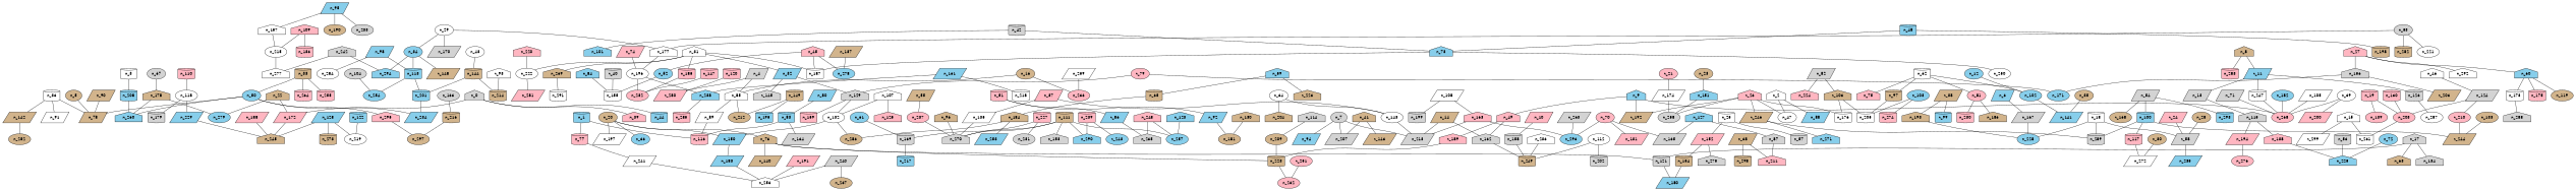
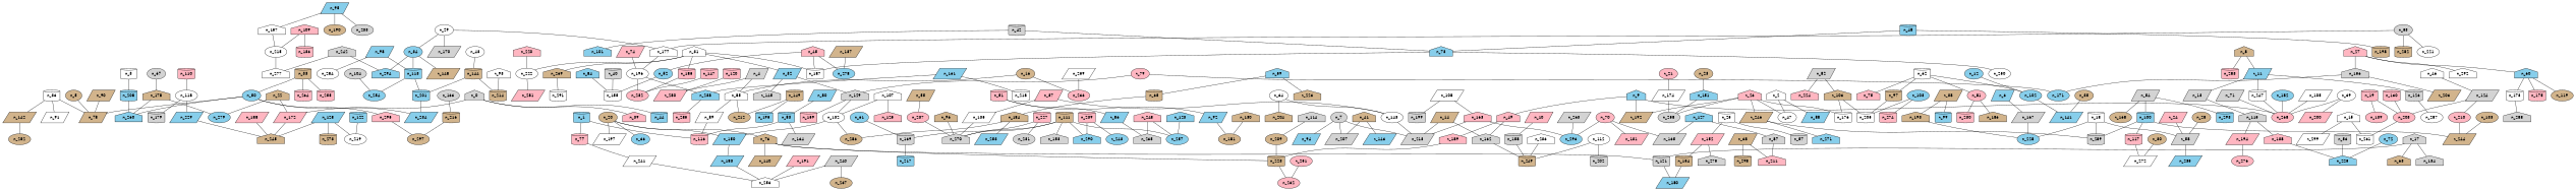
  graph {
    fontname=Lato
    node [fillcolor=skyblue fontname=Lato shape=house style=filled]
    edge [fontname=Lato]
    n_0 [fillcolor=lightgrey]
    n_172 [fillcolor=lightpink shape=parallelogram]
    n_39 [fillcolor=lightpink]
    n_44 [shape=cylinder]
    n_245 [fillcolor=tan]
    n_1 [shape=cylinder]
    n_77 [fillcolor=lightpink shape=cylinder]
    n_116 [fillcolor=lightpink shape=cylinder]
    n_241 [fillcolor=white shape=parallelogram]
    n_256 [fillcolor=white]
    n_4 [fillcolor=lightgrey shape=parallelogram]
    n_85 [fillcolor=white]
    n_280 [fillcolor=lightpink shape=parallelogram]
    n_89 [fillcolor=white shape=parallelogram]
    n_212 [fillcolor=tan shape=ellipse]
    n_49 [fillcolor=lightpink]
    n_9
    n_192 [fillcolor=tan shape=parallelogram]
    n_268 [fillcolor=lightpink shape=ellipse]
    n_189 [fillcolor=lightpink]
    n_162 [fillcolor=lightgrey]
    n_223 [fillcolor=tan shape=cylinder]
    n_249 [fillcolor=tan shape=cylinder]
    n_10 [fillcolor=lightpink shape=parallelogram]
    n_158 [fillcolor=lightgrey shape=cylinder]
    n_13 [fillcolor=lightgrey shape=parallelogram]
    n_115 [fillcolor=lightgrey]
    n_138 [fillcolor=lightpink]
    n_194 [fillcolor=lightpink shape=parallelogram]
    n_225
    n_276 [fillcolor=lightpink shape=ellipse]
    n_14 [fillcolor=tan shape=parallelogram]
    n_213 [fillcolor=lightgrey shape=parallelogram]
    n_17 [fillcolor=lightgrey]
    n_134 [fillcolor=lightgrey]
    n_121 [fillcolor=lightgrey shape=cylinder]
    n_63 [fillcolor=tan]
    n_180 [shape=parallelogram]
    n_18 [fillcolor=white shape=cylinder]
    n_58 [fillcolor=lightgrey shape=parallelogram]
    n_289 [fillcolor=lightgrey shape=cylinder]
    n_228 [shape=ellipse]
    n_235 [shape=parallelogram]
    n_20 [fillcolor=tan shape=ellipse]
    n_76 [fillcolor=tan]
    n_150 [shape=parallelogram]
    n_197 [fillcolor=white shape=parallelogram]
    n_66 [shape=ellipse]
    n_140 [fillcolor=tan shape=parallelogram]
    n_183 [shape=parallelogram]
    n_262 [fillcolor=lightpink shape=ellipse]
    n_23 [fillcolor=tan shape=ellipse]
    n_151
    n_258 [fillcolor=lightgrey shape=ellipse]
    n_26 [fillcolor=lightpink]
    n_176 [fillcolor=white shape=cylinder]
    n_246 [fillcolor=tan shape=parallelogram]
    n_47 [fillcolor=white shape=ellipse]
    n_271
    n_27 [fillcolor=lightpink]
    n_292 [fillcolor=white]
    n_60
    n_156 [fillcolor=lightgrey]
    n_173 [fillcolor=white shape=cylinder]
    n_175 [fillcolor=lightpink shape=cylinder]
    n_119 [fillcolor=tan shape=ellipse]
    n_171 [shape=ellipse]
    n_206 [fillcolor=tan shape=parallelogram]
    n_29 [fillcolor=white shape=ellipse]
    n_34 [shape=ellipse]
    n_177 [fillcolor=white]
    n_170 [fillcolor=lightgrey shape=parallelogram]
    n_113 [shape=cylinder]
    n_294
    n_148 [fillcolor=tan shape=parallelogram]
    n_196 [fillcolor=white shape=ellipse]
    n_201 [shape=cylinder]
    n_254 [shape=ellipse]
    n_232 [fillcolor=lightpink shape=ellipse]
    n_238
    n_31 [fillcolor=white]
    n_187 [fillcolor=white shape=cylinder]
    n_32 [shape=parallelogram]
    n_269 [fillcolor=tan]
    n_185 [fillcolor=lightpink shape=cylinder]
    n_222 [fillcolor=white shape=ellipse]
    n_129 [fillcolor=lightgrey]
    n_145 [fillcolor=lightgrey]
    n_291 [fillcolor=white shape=cylinder]
    n_281 [fillcolor=lightpink shape=parallelogram]
    n_132 [fillcolor=white shape=ellipse]
    n_159 [fillcolor=lightpink shape=cylinder]
    n_286 [fillcolor=tan shape=ellipse]
    n_36 [fillcolor=white shape=cylinder]
    n_91 [fillcolor=white shape=parallelogram]
    n_78 [fillcolor=tan shape=parallelogram]
    n_142 [fillcolor=tan shape=parallelogram]
    n_252 [fillcolor=tan shape=ellipse]
    n_37 [fillcolor=lightpink shape=parallelogram]
    n_135 [fillcolor=white shape=parallelogram]
    n_143 [fillcolor=white shape=ellipse]
    n_270 [fillcolor=lightgrey]
    n_41 [fillcolor=tan]
-   n_146 [fillcolor=tan shape=parallelogram]
+   n_146 [shape=parallelogram]
    n_207 [fillcolor=lightgrey shape=parallelogram]
    n_46 [fillcolor=white]
    n_124 [fillcolor=lightgrey shape=parallelogram]
    n_203 [fillcolor=lightpink shape=ellipse]
    n_210 [fillcolor=lightpink shape=ellipse]
    n_261 [fillcolor=white shape=cylinder]
    n_244 [fillcolor=tan shape=parallelogram]
    n_51 [fillcolor=lightpink shape=cylinder]
    n_86 [shape=parallelogram]
    n_92 [shape=parallelogram]
    n_265 [fillcolor=lightgrey]
    n_181 [fillcolor=tan shape=ellipse]
    n_52 [shape=ellipse]
    n_155 [fillcolor=white shape=cylinder]
    n_53 [fillcolor=lightgrey shape=ellipse]
    n_282 [fillcolor=tan shape=cylinder]
    n_221 [fillcolor=white shape=ellipse]
    n_55 [fillcolor=tan shape=parallelogram]
    n_237 [fillcolor=lightpink shape=ellipse]
    n_288 [fillcolor=lightgrey]
    n_61 [shape=ellipse]
    n_169 [fillcolor=lightgrey shape=cylinder]
    n_217 [shape=cylinder]
    n_62 [fillcolor=white shape=cylinder]
    n_75 [fillcolor=lightpink]
    n_97 [fillcolor=tan shape=cylinder]
    n_102 [shape=ellipse]
    n_81 [fillcolor=lightpink shape=ellipse]
    n_205 [fillcolor=white shape=cylinder]
    n_141 [shape=parallelogram]
    n_186 [fillcolor=tan]
    n_230 [fillcolor=lightpink shape=cylinder]
    n_67 [fillcolor=lightgrey shape=ellipse]
    n_178 [fillcolor=tan]
    n_279 [shape=ellipse]
    n_260
    n_69 [fillcolor=white shape=ellipse]
    n_200 [fillcolor=lightpink shape=parallelogram]
    n_71 [fillcolor=lightgrey shape=parallelogram]
    n_100 [shape=cylinder]
    n_117 [fillcolor=lightpink shape=cylinder]
    n_272 [fillcolor=white shape=parallelogram]
    n_103 [shape=ellipse]
    n_274 [fillcolor=lightpink shape=cylinder]
    n_106 [fillcolor=tan]
    n_234 [shape=parallelogram]
    n_114 [fillcolor=lightgrey]
    n_209 [fillcolor=tan shape=ellipse]
    n_122 [shape=cylinder]
    n_219 [fillcolor=white shape=ellipse]
    n_257 [shape=ellipse]
    n_123
    n_165 [fillcolor=lightgrey shape=parallelogram]
    n_127
    n_87 [fillcolor=lightgrey]
    n_128 [shape=parallelogram]
    n_273 [fillcolor=tan shape=cylinder]
    n_152 [fillcolor=lightpink shape=parallelogram]
    n_275 [fillcolor=lightgrey]
    n_154 [fillcolor=tan shape=cylinder]
    n_157 [fillcolor=white]
    n_215 [fillcolor=white shape=ellipse]
    n_277 [fillcolor=white]
    n_163 [fillcolor=lightpink]
    n_296 [shape=ellipse]
    n_182 [shape=ellipse]
    n_191 [fillcolor=lightpink shape=parallelogram]
    n_285 [fillcolor=lightpink shape=cylinder]
    n_229 [shape=parallelogram]
    n_239 [fillcolor=lightpink shape=cylinder]
    n_290
    n_243 [shape=ellipse]
    n_247 [fillcolor=white shape=cylinder]
    n_5 [fillcolor=tan shape=ellipse]
    n_7 [fillcolor=lightgrey shape=ellipse]
    n_94 [shape=parallelogram]
    n_8 [fillcolor=tan]
    n_11 [shape=parallelogram]
    n_283 [fillcolor=lightpink shape=cylinder]
    n_126 [fillcolor=lightgrey shape=cylinder]
    n_287 [fillcolor=white shape=ellipse]
    n_15 [fillcolor=white]
    n_299 [fillcolor=white shape=parallelogram]
    n_22 [fillcolor=tan]
    n_28 [fillcolor=tan shape=ellipse]
    n_211 [fillcolor=lightpink]
    n_33 [fillcolor=tan shape=cylinder]
    n_255 [fillcolor=lightpink shape=cylinder]
    n_50 [shape=ellipse]
    n_264 [fillcolor=lightpink shape=cylinder]
    n_295 [fillcolor=lightpink]
    n_42 [fillcolor=lightgrey shape=cylinder]
    n_101
    n_73
    n_250 [fillcolor=white shape=ellipse]
    n_45 [fillcolor=lightpink]
    n_278 [shape=ellipse]
    n_297 [fillcolor=tan shape=ellipse]
    n_54 [fillcolor=lightgrey shape=parallelogram]
    n_168 [fillcolor=tan shape=ellipse]
    n_293 [shape=cylinder]
    n_64 [fillcolor=white shape=ellipse]
    n_204 [fillcolor=tan]
    n_65 [fillcolor=tan shape=cylinder]
    n_184 [fillcolor=tan]
    n_253 [shape=parallelogram]
    n_70 [fillcolor=lightpink shape=ellipse]
    n_131 [fillcolor=lightpink shape=parallelogram]
    n_74 [fillcolor=lightpink shape=parallelogram]
    n_79 [fillcolor=lightpink shape=ellipse]
    n_83 [shape=cylinder]
    n_164 [fillcolor=lightgrey shape=parallelogram]
    n_93 [fillcolor=white]
    n_214 [fillcolor=tan shape=cylinder]
    n_95 [shape=parallelogram]
    n_190 [fillcolor=tan shape=ellipse]
    n_233 [fillcolor=lightgrey shape=ellipse]
    n_96 [fillcolor=tan]
    n_104 [fillcolor=lightgrey shape=ellipse]
    n_108 [fillcolor=white shape=parallelogram]
    n_199 [fillcolor=lightgrey shape=cylinder]
    n_109 [fillcolor=lightpink]
    n_136 [fillcolor=lightpink shape=cylinder]
    n_111 [fillcolor=tan shape=cylinder]
    n_153 [fillcolor=lightgrey]
    n_118 [fillcolor=white shape=ellipse]
    n_179 [fillcolor=lightgrey shape=cylinder]
    n_137 [fillcolor=tan shape=parallelogram]
    n_147 [fillcolor=lightpink shape=cylinder]
    n_188 [fillcolor=lightpink shape=parallelogram]
    n_193 [fillcolor=tan]
    n_227 [fillcolor=lightpink shape=cylinder]
    n_231 [fillcolor=lightgrey shape=ellipse]
    n_248 [fillcolor=lightpink]
    n_38 [fillcolor=tan shape=parallelogram]
    n_99 [shape=cylinder]
    n_48 [shape=cylinder]
    n_198 [fillcolor=tan shape=cylinder]
    n_68 [fillcolor=tan shape=parallelogram]
    n_298 [fillcolor=tan shape=cylinder]
    n_82 [fillcolor=lightgrey shape=parallelogram]
    n_224 [fillcolor=lightpink]
    n_84
    n_98 [shape=parallelogram]
    n_284 [fillcolor=white shape=ellipse]
    n_107 [fillcolor=white]
    n_125 [fillcolor=lightpink]
    n_130 [fillcolor=tan]
    n_149 [fillcolor=tan shape=cylinder]
    n_195 [shape=cylinder]
    n_161 [shape=parallelogram]
    n_218 [fillcolor=white shape=cylinder]
    n_208 [shape=cylinder]
    n_216 [fillcolor=tan shape=cylinder]
    n_220 [fillcolor=lightpink]
    n_240 [fillcolor=lightgrey shape=parallelogram]
    n_267 [fillcolor=tan shape=ellipse]
    n_2 [fillcolor=white]
    n_88 [shape=parallelogram]
    n_6 [shape=parallelogram]
    n_167 [fillcolor=lightgrey shape=parallelogram]
    n_16 [fillcolor=tan shape=ellipse]
    n_266 [fillcolor=lightpink shape=ellipse]
    n_19 [fillcolor=lightpink shape=cylinder]
    n_139 [fillcolor=lightpink shape=ellipse]
    n_24 [fillcolor=lightpink shape=parallelogram]
    n_30 [fillcolor=tan shape=ellipse]
    n_40 [fillcolor=lightgrey shape=cylinder]
    n_112 [fillcolor=white shape=ellipse]
    n_202 [fillcolor=lightgrey shape=cylinder]
    n_133 [fillcolor=tan shape=ellipse]
    n_144 [fillcolor=tan shape=cylinder]
    n_160 [fillcolor=lightpink shape=cylinder]
    n_174 [fillcolor=white shape=parallelogram]
    n_236 [fillcolor=white]
    n_242 [fillcolor=lightgrey]
    n_251 [fillcolor=lightpink shape=ellipse]
    n_259 [fillcolor=white shape=parallelogram]
    n_263 [fillcolor=lightgrey shape=parallelogram]
    n_12 [shape=ellipse]
    n_35 [fillcolor=tan shape=ellipse]
    n_43 [fillcolor=white shape=ellipse]
    n_59
    n_226 [fillcolor=tan]
    n_72 [shape=ellipse]
    n_110 [fillcolor=lightpink shape=cylinder]
    n_166 [fillcolor=lightgrey shape=ellipse]
    n_21 [fillcolor=lightpink shape=ellipse]
    n_25 [fillcolor=white shape=cylinder]
    n_57 [fillcolor=lightgrey shape=cylinder]
    n_90 [fillcolor=tan shape=parallelogram]
    n_105 [fillcolor=white shape=parallelogram]
    n_56 [fillcolor=lightgrey shape=cylinder]
    n_80 [shape=parallelogram]
    n_3 [fillcolor=white shape=cylinder]
    n_120 [fillcolor=lightpink shape=cylinder]
    n_0 -- n_172
    n_0 -- n_39
    n_0 -- n_44
    n_172 -- n_245
    n_1 -- n_77
    n_1 -- n_116
    n_77 -- n_241
    n_241 -- n_256
    n_4 -- n_85
    n_4 -- n_280
    n_85 -- n_89
    n_85 -- n_212
    n_89 -- n_116
    n_49 -- n_189
    n_49 -- n_162
    n_9 -- n_49
    n_9 -- n_192
    n_9 -- n_268
    n_189 -- n_223
    n_162 -- n_249
    n_223 -- n_262
    n_10 -- n_158
    n_158 -- n_249
    n_13 -- n_115
    n_115 -- n_138
    n_115 -- n_194
    n_138 -- n_225
    n_194 -- n_276
    n_14 -- n_162
    n_14 -- n_213
    n_17 -- n_134
    n_17 -- n_121
    n_17 -- n_63
    n_121 -- n_180
    n_18 -- n_58
    n_18 -- n_289
    n_18 -- n_228
    n_58 -- n_235
    n_20 -- n_76
    n_20 -- n_150
    n_20 -- n_197
    n_20 -- n_66
    n_76 -- n_223
    n_76 -- n_121
    n_76 -- n_140
    n_150 -- n_183
    n_183 -- n_256
    n_23 -- n_151
    n_151 -- n_258
    n_26 -- n_192
    n_26 -- n_258
    n_26 -- n_176
    n_26 -- n_246
    n_26 -- n_47
    n_246 -- n_289
    n_246 -- n_271
    n_27 -- n_292
    n_27 -- n_60
    n_27 -- n_156
    n_60 -- n_173
    n_60 -- n_175
    n_60 -- n_119
    n_156 -- n_171
    n_156 -- n_206
    n_173 -- n_288
    n_29 -- n_34
    n_29 -- n_177
    n_29 -- n_170
    n_34 -- n_113
    n_34 -- n_294
    n_34 -- n_148
    n_177 -- n_196
    n_113 -- n_201
    n_113 -- n_254
    n_196 -- n_232
    n_196 -- n_238
    n_201 -- n_234
    n_238 -- n_285
    n_31 -- n_187
    n_31 -- n_32
    n_31 -- n_269
    n_31 -- n_185
    n_31 -- n_222
    n_32 -- n_129
    n_32 -- n_145
    n_269 -- n_291
    n_185 -- n_232
    n_222 -- n_281
    n_129 -- n_132
    n_129 -- n_159
    n_132 -- n_150
    n_132 -- n_286
    n_36 -- n_91
    n_36 -- n_78
    n_36 -- n_142
    n_142 -- n_252
    n_37 -- n_135
    n_37 -- n_143
    n_135 -- n_270
    n_143 -- n_213
    n_41 -- n_146
    n_41 -- n_207
    n_46 -- n_124
    n_124 -- n_203
    n_124 -- n_210
    n_203 -- n_261
    n_210 -- n_244
    n_51 -- n_86
    n_51 -- n_92
    n_86 -- n_265
    n_92 -- n_181
    n_52 -- n_155
    n_53 -- n_177
    n_53 -- n_282
    n_53 -- n_221
    n_55 -- n_237
    n_237 -- n_270
    n_61 -- n_169
    n_169 -- n_217
    n_62 -- n_75
    n_62 -- n_97
    n_62 -- n_102
    n_62 -- n_81
    n_97 -- n_205
    n_102 -- n_141
    n_81 -- n_186
    n_81 -- n_230
    n_67 -- n_178
    n_178 -- n_279
    n_178 -- n_260
    n_69 -- n_268
    n_69 -- n_200
    n_71 -- n_268
    n_100 -- n_289
    n_100 -- n_244
    n_100 -- n_117
    n_117 -- n_272
    n_103 -- n_205
    n_103 -- n_274
    n_106 -- n_176
    n_106 -- n_205
    n_114 -- n_209
    n_209 -- n_223
    n_122 -- n_219
    n_123 -- n_257
    n_127 -- n_165
    n_127 -- n_87
    n_87 -- n_211
    n_128 -- n_245
    n_128 -- n_219
    n_128 -- n_273
    n_152 -- n_275
    n_152 -- n_154
    n_154 -- n_180
    n_157 -- n_215
    n_215 -- n_277
    n_163 -- n_213
    n_163 -- n_296
    n_182 -- n_268
    n_191 -- n_256
    n_229 -- n_245
    n_239 -- n_290
    n_239 -- n_243
    n_247 -- n_268
    n_5 -- n_78
    n_7 -- n_213
    n_7 -- n_207
    n_7 -- n_94
    n_8 -- n_11
    n_8 -- n_283
    n_11 -- n_13
    n_11 -- n_247
    n_11 -- n_126
    n_126 -- n_287
    n_15 -- n_261
    n_15 -- n_299
    n_22 -- n_172
    n_22 -- n_279
    n_28 -- n_58
    n_33 -- n_255
    n_33 -- n_50
    n_33 -- n_264
    n_50 -- n_78
    n_50 -- n_260
    n_50 -- n_234
    n_50 -- n_295
    n_295 -- n_297
    n_42 -- n_101
    n_42 -- n_73
    n_73 -- n_187
    n_73 -- n_250
    n_45 -- n_187
    n_45 -- n_52
    n_45 -- n_278
    n_54 -- n_100
    n_54 -- n_168
    n_54 -- n_293
    n_64 -- n_143
    n_64 -- n_204
    n_65 -- n_184
    n_184 -- n_286
    n_184 -- n_253
    n_70 -- n_165
    n_70 -- n_296
    n_70 -- n_131
    n_74 -- n_196
    n_79 -- n_171
    n_79 -- n_129
    n_83 -- n_116
    n_83 -- n_164
    n_93 -- n_214
    n_95 -- n_157
    n_95 -- n_190
    n_95 -- n_233
    n_96 -- n_270
    n_104 -- n_254
    n_108 -- n_163
    n_108 -- n_199
    n_109 -- n_215
    n_109 -- n_136
    n_111 -- n_270
    n_111 -- n_169
    n_111 -- n_257
    n_111 -- n_290
    n_111 -- n_153
    n_118 -- n_229
    n_118 -- n_179
    n_137 -- n_278
    n_147 -- n_232
    n_188 -- n_245
    n_193 -- n_228
    n_227 -- n_270
    n_227 -- n_231
    n_248 -- n_265
    n_248 -- n_257
    n_38 -- n_193
    n_38 -- n_99
    n_48 -- n_73
    n_48 -- n_198
    n_68 -- n_211
    n_68 -- n_298
    n_82 -- n_106
    n_82 -- n_224
    n_84 -- n_155
    n_98 -- n_113
    n_98 -- n_284
    n_107 -- n_132
    n_107 -- n_125
    n_130 -- n_181
    n_149 -- n_212
    n_149 -- n_195
    n_161 -- n_238
    n_161 -- n_218
    n_208 -- n_260
    n_216 -- n_297
    n_220 -- n_222
    n_240 -- n_256
    n_240 -- n_267
    n_2 -- n_47
    n_2 -- n_88
    n_6 -- n_167
    n_167 -- n_228
    n_16 -- n_85
    n_16 -- n_266
    n_19 -- n_203
    n_19 -- n_139
    n_24 -- n_58
    n_30 -- n_272
    n_40 -- n_155
    n_112 -- n_249
    n_112 -- n_202
    n_133 -- n_244
    n_144 -- n_201
    n_144 -- n_214
    n_160 -- n_203
    n_174 -- n_258
    n_236 -- n_249
    n_242 -- n_294
    n_242 -- n_277
    n_251 -- n_262
    n_259 -- n_266
    n_263 -- n_296
    n_12 -- n_102
    n_35 -- n_141
    n_43 -- n_144
    n_59 -- n_65
    n_59 -- n_226
    n_72 -- n_225
    n_110 -- n_118
    n_166 -- n_216
    n_21 -- n_174
    n_25 -- n_152
    n_25 -- n_57
    n_90 -- n_78
    n_105 -- n_268
    n_56 -- n_225
    n_80 -- n_83
    n_3 -- n_208
    n_120 -- n_280
  }
